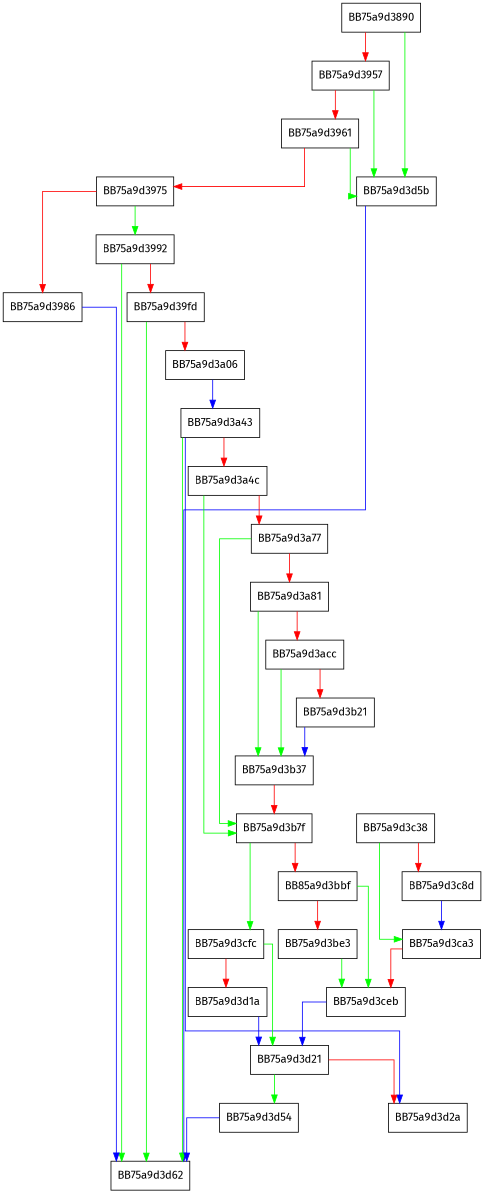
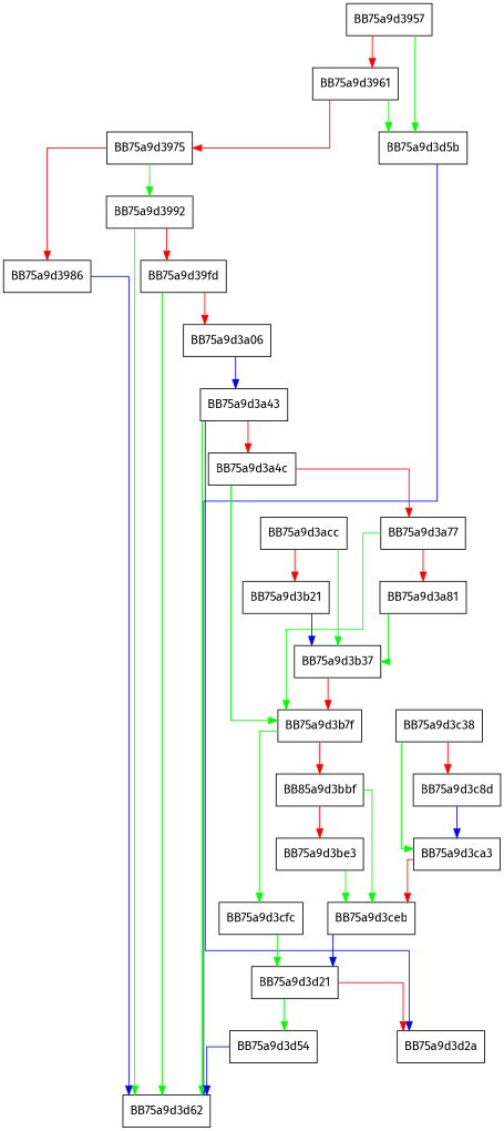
  digraph {
    fontname="Fira Sans"
    splines=ortho
    node [fontname="Fira Sans" shape=box]
    edge [color=red fontname="Fira Sans"]
-   BB75a9d3890
    BB75a9d3d5b
    BB75a9d3957
    BB75a9d3d62
    BB75a9d3961
    BB75a9d3975
    BB75a9d3992
    BB75a9d3986
    BB75a9d39fd
    BB75a9d3a06
    BB75a9d3a43
    BB75a9d3a4c
    BB75a9d3d2a
    BB75a9d3b7f
    BB75a9d3a77
    BB75a9d3cfc
    n17 [label=BB85a9d3bbf]
    BB75a9d3a81
    BB75a9d3d21
-   BB75a9d3d1a
    BB75a9d3ceb
    BB75a9d3be3
    BB75a9d3b37
    BB75a9d3acc
    BB75a9d3b21
    BB75a9d3d54
    BB75a9d3ca3
    BB75a9d3c38
    BB75a9d3c8d
-   BB75a9d3890 -> BB75a9d3d5b [color=green]
-   BB75a9d3890 -> BB75a9d3957
    BB75a9d3d5b -> BB75a9d3d62 [color=blue]
    BB75a9d3957 -> BB75a9d3d5b [color=green]
    BB75a9d3957 -> BB75a9d3961
    BB75a9d3961 -> BB75a9d3d5b [color=green]
    BB75a9d3961 -> BB75a9d3975
    BB75a9d3975 -> BB75a9d3992 [color=green]
    BB75a9d3975 -> BB75a9d3986
    BB75a9d3992 -> BB75a9d3d62 [color=green]
    BB75a9d3992 -> BB75a9d39fd
    BB75a9d3986 -> BB75a9d3d62 [color=blue]
    BB75a9d39fd -> BB75a9d3d62 [color=green]
    BB75a9d39fd -> BB75a9d3a06
    BB75a9d3a06 -> BB75a9d3a43 [color=blue]
    BB75a9d3a43 -> BB75a9d3d62 [color=green]
    BB75a9d3a43 -> BB75a9d3a4c
    BB75a9d3a43 -> BB75a9d3d2a [color=blue]
    BB75a9d3a4c -> BB75a9d3b7f [color=green]
    BB75a9d3a4c -> BB75a9d3a77
    BB75a9d3b7f -> BB75a9d3cfc [color=green]
    BB75a9d3b7f -> n17
    BB75a9d3a77 -> BB75a9d3b7f [color=green]
    BB75a9d3a77 -> BB75a9d3a81
    BB75a9d3cfc -> BB75a9d3d21 [color=green]
-   BB75a9d3cfc -> BB75a9d3d1a
    n17 -> BB75a9d3ceb [color=green]
    n17 -> BB75a9d3be3
    BB75a9d3a81 -> BB75a9d3b37 [color=green]
-   BB75a9d3a81 -> BB75a9d3acc
    BB75a9d3d21 -> BB75a9d3d2a
    BB75a9d3d21 -> BB75a9d3d54 [color=green]
-   BB75a9d3d1a -> BB75a9d3d21 [color=blue]
    BB75a9d3ceb -> BB75a9d3d21 [color=blue]
    BB75a9d3be3 -> BB75a9d3ceb [color=green]
    BB75a9d3b37 -> BB75a9d3b7f
    BB75a9d3acc -> BB75a9d3b37 [color=green]
    BB75a9d3acc -> BB75a9d3b21
    BB75a9d3b21 -> BB75a9d3b37 [color=blue]
    BB75a9d3d54 -> BB75a9d3d62 [color=blue]
    BB75a9d3ca3 -> BB75a9d3ceb
    BB75a9d3c38 -> BB75a9d3ca3 [color=green]
    BB75a9d3c38 -> BB75a9d3c8d
    BB75a9d3c8d -> BB75a9d3ca3 [color=blue]
  }
